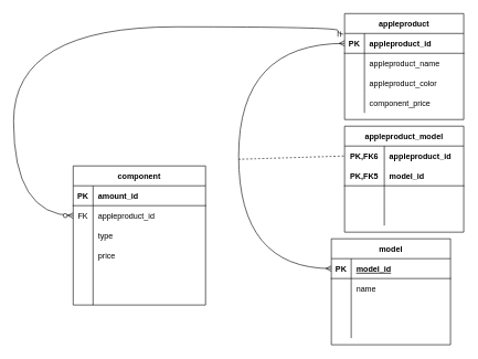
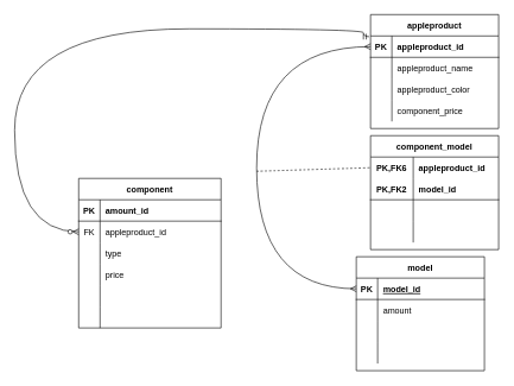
  <mxCell id="0" />
  <mxCell id="1" parent="0" />
  <mxCell id="2" value="appleproduct" style="shape=table;startSize=30;container=1;collapsible=1;childLayout=tableLayout;fixedRows=1;rowLines=0;fontStyle=1;align=center;resizeLast=1;" parent="1" vertex="1"><mxGeometry x="520" y="20" width="180" height="160" as="geometry" /></mxCell>
  <mxCell id="3" value="" style="shape=tableRow;horizontal=0;startSize=0;swimlaneHead=0;swimlaneBody=0;fillColor=none;collapsible=0;dropTarget=0;points=[[0,0.5],[1,0.5]];portConstraint=eastwest;top=0;left=0;right=0;bottom=1;" parent="2" vertex="1"><mxGeometry y="30" width="180" height="30" as="geometry" /></mxCell>
  <mxCell id="4" value="PK" style="shape=partialRectangle;connectable=0;fillColor=none;top=0;left=0;bottom=0;right=0;fontStyle=1;overflow=hidden;" parent="3" vertex="1"><mxGeometry width="30" height="30" as="geometry"><mxRectangle width="30" height="30" as="alternateBounds" /></mxGeometry></mxCell>
  <mxCell id="5" value="appleproduct_id" style="shape=partialRectangle;connectable=0;fillColor=none;top=0;left=0;bottom=0;right=0;align=left;spacingLeft=6;fontStyle=1;overflow=hidden;" parent="3" vertex="1"><mxGeometry x="30" width="150" height="30" as="geometry"><mxRectangle width="150" height="30" as="alternateBounds" /></mxGeometry></mxCell>
  <mxCell id="6" value="" style="shape=tableRow;horizontal=0;startSize=0;swimlaneHead=0;swimlaneBody=0;fillColor=none;collapsible=0;dropTarget=0;points=[[0,0.5],[1,0.5]];portConstraint=eastwest;top=0;left=0;right=0;bottom=0;" parent="2" vertex="1"><mxGeometry y="60" width="180" height="30" as="geometry" /></mxCell>
  <mxCell id="7" value="" style="shape=partialRectangle;connectable=0;fillColor=none;top=0;left=0;bottom=0;right=0;editable=1;overflow=hidden;" parent="6" vertex="1"><mxGeometry width="30" height="30" as="geometry"><mxRectangle width="30" height="30" as="alternateBounds" /></mxGeometry></mxCell>
  <mxCell id="8" value="appleproduct_name" style="shape=partialRectangle;connectable=0;fillColor=none;top=0;left=0;bottom=0;right=0;align=left;spacingLeft=6;overflow=hidden;" parent="6" vertex="1"><mxGeometry x="30" width="150" height="30" as="geometry"><mxRectangle width="150" height="30" as="alternateBounds" /></mxGeometry></mxCell>
  <mxCell id="9" value="" style="shape=tableRow;horizontal=0;startSize=0;swimlaneHead=0;swimlaneBody=0;fillColor=none;collapsible=0;dropTarget=0;points=[[0,0.5],[1,0.5]];portConstraint=eastwest;top=0;left=0;right=0;bottom=0;" parent="2" vertex="1"><mxGeometry y="90" width="180" height="30" as="geometry" /></mxCell>
  <mxCell id="10" value="" style="shape=partialRectangle;connectable=0;fillColor=none;top=0;left=0;bottom=0;right=0;editable=1;overflow=hidden;" parent="9" vertex="1"><mxGeometry width="30" height="30" as="geometry"><mxRectangle width="30" height="30" as="alternateBounds" /></mxGeometry></mxCell>
  <mxCell id="11" value="appleproduct_color" style="shape=partialRectangle;connectable=0;fillColor=none;top=0;left=0;bottom=0;right=0;align=left;spacingLeft=6;overflow=hidden;" parent="9" vertex="1"><mxGeometry x="30" width="150" height="30" as="geometry"><mxRectangle width="150" height="30" as="alternateBounds" /></mxGeometry></mxCell>
  <mxCell id="12" value="" style="shape=tableRow;horizontal=0;startSize=0;swimlaneHead=0;swimlaneBody=0;fillColor=none;collapsible=0;dropTarget=0;points=[[0,0.5],[1,0.5]];portConstraint=eastwest;top=0;left=0;right=0;bottom=0;" parent="2" vertex="1"><mxGeometry y="120" width="180" height="30" as="geometry" /></mxCell>
  <mxCell id="13" value="" style="shape=partialRectangle;connectable=0;fillColor=none;top=0;left=0;bottom=0;right=0;editable=1;overflow=hidden;" parent="12" vertex="1"><mxGeometry width="30" height="30" as="geometry"><mxRectangle width="30" height="30" as="alternateBounds" /></mxGeometry></mxCell>
  <mxCell id="14" value="component_price" style="shape=partialRectangle;connectable=0;fillColor=none;top=0;left=0;bottom=0;right=0;align=left;spacingLeft=6;overflow=hidden;" parent="12" vertex="1"><mxGeometry x="30" width="150" height="30" as="geometry"><mxRectangle width="150" height="30" as="alternateBounds" /></mxGeometry></mxCell>
  <mxCell id="15" value="model" style="shape=table;startSize=30;container=1;collapsible=1;childLayout=tableLayout;fixedRows=1;rowLines=0;fontStyle=1;align=center;resizeLast=1;" parent="1" vertex="1"><mxGeometry x="500" y="360" width="180" height="160" as="geometry" /></mxCell>
  <mxCell id="16" value="" style="shape=tableRow;horizontal=0;startSize=0;swimlaneHead=0;swimlaneBody=0;fillColor=none;collapsible=0;dropTarget=0;points=[[0,0.5],[1,0.5]];portConstraint=eastwest;top=0;left=0;right=0;bottom=1;" parent="15" vertex="1"><mxGeometry y="30" width="180" height="30" as="geometry" /></mxCell>
  <mxCell id="17" value="PK" style="shape=partialRectangle;connectable=0;fillColor=none;top=0;left=0;bottom=0;right=0;fontStyle=1;overflow=hidden;" parent="16" vertex="1"><mxGeometry width="30" height="30" as="geometry"><mxRectangle width="30" height="30" as="alternateBounds" /></mxGeometry></mxCell>
  <mxCell id="18" value="model_id" style="shape=partialRectangle;connectable=0;fillColor=none;top=0;left=0;bottom=0;right=0;align=left;spacingLeft=6;fontStyle=5;overflow=hidden;" parent="16" vertex="1"><mxGeometry x="30" width="150" height="30" as="geometry"><mxRectangle width="150" height="30" as="alternateBounds" /></mxGeometry></mxCell>
  <mxCell id="19" value="" style="shape=tableRow;horizontal=0;startSize=0;swimlaneHead=0;swimlaneBody=0;fillColor=none;collapsible=0;dropTarget=0;points=[[0,0.5],[1,0.5]];portConstraint=eastwest;top=0;left=0;right=0;bottom=0;" parent="15" vertex="1"><mxGeometry y="60" width="180" height="30" as="geometry" /></mxCell>
  <mxCell id="20" value="" style="shape=partialRectangle;connectable=0;fillColor=none;top=0;left=0;bottom=0;right=0;editable=1;overflow=hidden;" parent="19" vertex="1"><mxGeometry width="30" height="30" as="geometry"><mxRectangle width="30" height="30" as="alternateBounds" /></mxGeometry></mxCell>
- <mxCell id="21" value="name" style="shape=partialRectangle;connectable=0;fillColor=none;top=0;left=0;bottom=0;right=0;align=left;spacingLeft=6;overflow=hidden;" parent="19" vertex="1"><mxGeometry x="30" width="150" height="30" as="geometry"><mxRectangle width="150" height="30" as="alternateBounds" /></mxGeometry></mxCell>
+ <mxCell id="21" value="amount" style="shape=partialRectangle;connectable=0;fillColor=none;top=0;left=0;bottom=0;right=0;align=left;spacingLeft=6;overflow=hidden;" parent="19" vertex="1"><mxGeometry x="30" width="150" height="30" as="geometry"><mxRectangle width="150" height="30" as="alternateBounds" /></mxGeometry></mxCell>
  <mxCell id="22" value="" style="shape=tableRow;horizontal=0;startSize=0;swimlaneHead=0;swimlaneBody=0;fillColor=none;collapsible=0;dropTarget=0;points=[[0,0.5],[1,0.5]];portConstraint=eastwest;top=0;left=0;right=0;bottom=0;" parent="15" vertex="1"><mxGeometry y="90" width="180" height="30" as="geometry" /></mxCell>
  <mxCell id="23" value="" style="shape=partialRectangle;connectable=0;fillColor=none;top=0;left=0;bottom=0;right=0;editable=1;overflow=hidden;" parent="22" vertex="1"><mxGeometry width="30" height="30" as="geometry"><mxRectangle width="30" height="30" as="alternateBounds" /></mxGeometry></mxCell>
  <mxCell id="24" value="" style="shape=partialRectangle;connectable=0;fillColor=none;top=0;left=0;bottom=0;right=0;align=left;spacingLeft=6;overflow=hidden;" parent="22" vertex="1"><mxGeometry x="30" width="150" height="30" as="geometry"><mxRectangle width="150" height="30" as="alternateBounds" /></mxGeometry></mxCell>
  <mxCell id="25" value="" style="shape=tableRow;horizontal=0;startSize=0;swimlaneHead=0;swimlaneBody=0;fillColor=none;collapsible=0;dropTarget=0;points=[[0,0.5],[1,0.5]];portConstraint=eastwest;top=0;left=0;right=0;bottom=0;" parent="15" vertex="1"><mxGeometry y="120" width="180" height="30" as="geometry" /></mxCell>
  <mxCell id="26" value="" style="shape=partialRectangle;connectable=0;fillColor=none;top=0;left=0;bottom=0;right=0;editable=1;overflow=hidden;" parent="25" vertex="1"><mxGeometry width="30" height="30" as="geometry"><mxRectangle width="30" height="30" as="alternateBounds" /></mxGeometry></mxCell>
  <mxCell id="27" value="" style="shape=partialRectangle;connectable=0;fillColor=none;top=0;left=0;bottom=0;right=0;align=left;spacingLeft=6;overflow=hidden;" parent="25" vertex="1"><mxGeometry x="30" width="150" height="30" as="geometry"><mxRectangle width="150" height="30" as="alternateBounds" /></mxGeometry></mxCell>
- <mxCell id="28" value="appleproduct_model" style="shape=table;startSize=30;container=1;collapsible=1;childLayout=tableLayout;fixedRows=1;rowLines=0;fontStyle=1;align=center;resizeLast=1;" parent="1" vertex="1"><mxGeometry x="520" y="190" width="180" height="160" as="geometry" /></mxCell>
+ <mxCell id="28" value="component_model" style="shape=table;startSize=30;container=1;collapsible=1;childLayout=tableLayout;fixedRows=1;rowLines=0;fontStyle=1;align=center;resizeLast=1;" parent="1" vertex="1"><mxGeometry x="520" y="190" width="180" height="160" as="geometry" /></mxCell>
  <mxCell id="29" value="" style="shape=tableRow;horizontal=0;startSize=0;swimlaneHead=0;swimlaneBody=0;fillColor=none;collapsible=0;dropTarget=0;points=[[0,0.5],[1,0.5]];portConstraint=eastwest;top=0;left=0;right=0;bottom=0;" parent="28" vertex="1"><mxGeometry y="30" width="180" height="30" as="geometry" /></mxCell>
  <mxCell id="30" value="PK,FK6" style="shape=partialRectangle;connectable=0;fillColor=none;top=0;left=0;bottom=0;right=0;fontStyle=1;overflow=hidden;" parent="29" vertex="1"><mxGeometry width="60" height="30" as="geometry"><mxRectangle width="60" height="30" as="alternateBounds" /></mxGeometry></mxCell>
  <mxCell id="31" value="appleproduct_id" style="shape=partialRectangle;connectable=0;fillColor=none;top=0;left=0;bottom=0;right=0;align=left;spacingLeft=6;fontStyle=1;overflow=hidden;" parent="29" vertex="1"><mxGeometry x="60" width="120" height="30" as="geometry"><mxRectangle width="120" height="30" as="alternateBounds" /></mxGeometry></mxCell>
  <mxCell id="32" value="" style="shape=tableRow;horizontal=0;startSize=0;swimlaneHead=0;swimlaneBody=0;fillColor=none;collapsible=0;dropTarget=0;points=[[0,0.5],[1,0.5]];portConstraint=eastwest;top=0;left=0;right=0;bottom=1;" parent="28" vertex="1"><mxGeometry y="60" width="180" height="30" as="geometry" /></mxCell>
- <mxCell id="33" value="PK,FK5" style="shape=partialRectangle;connectable=0;fillColor=none;top=0;left=0;bottom=0;right=0;fontStyle=1;overflow=hidden;" parent="32" vertex="1"><mxGeometry width="60" height="30" as="geometry"><mxRectangle width="60" height="30" as="alternateBounds" /></mxGeometry></mxCell>
+ <mxCell id="33" value="PK,FK2" style="shape=partialRectangle;connectable=0;fillColor=none;top=0;left=0;bottom=0;right=0;fontStyle=1;overflow=hidden;" parent="32" vertex="1"><mxGeometry width="60" height="30" as="geometry"><mxRectangle width="60" height="30" as="alternateBounds" /></mxGeometry></mxCell>
  <mxCell id="34" value="model_id" style="shape=partialRectangle;connectable=0;fillColor=none;top=0;left=0;bottom=0;right=0;align=left;spacingLeft=6;fontStyle=1;overflow=hidden;" parent="32" vertex="1"><mxGeometry x="60" width="120" height="30" as="geometry"><mxRectangle width="120" height="30" as="alternateBounds" /></mxGeometry></mxCell>
  <mxCell id="35" value="" style="shape=tableRow;horizontal=0;startSize=0;swimlaneHead=0;swimlaneBody=0;fillColor=none;collapsible=0;dropTarget=0;points=[[0,0.5],[1,0.5]];portConstraint=eastwest;top=0;left=0;right=0;bottom=0;" parent="28" vertex="1"><mxGeometry y="90" width="180" height="30" as="geometry" /></mxCell>
  <mxCell id="36" value="" style="shape=partialRectangle;connectable=0;fillColor=none;top=0;left=0;bottom=0;right=0;editable=1;overflow=hidden;" parent="35" vertex="1"><mxGeometry width="60" height="30" as="geometry"><mxRectangle width="60" height="30" as="alternateBounds" /></mxGeometry></mxCell>
  <mxCell id="37" value="" style="shape=partialRectangle;connectable=0;fillColor=none;top=0;left=0;bottom=0;right=0;align=left;spacingLeft=6;overflow=hidden;" parent="35" vertex="1"><mxGeometry x="60" width="120" height="30" as="geometry"><mxRectangle width="120" height="30" as="alternateBounds" /></mxGeometry></mxCell>
  <mxCell id="38" value="" style="shape=tableRow;horizontal=0;startSize=0;swimlaneHead=0;swimlaneBody=0;fillColor=none;collapsible=0;dropTarget=0;points=[[0,0.5],[1,0.5]];portConstraint=eastwest;top=0;left=0;right=0;bottom=0;" parent="28" vertex="1"><mxGeometry y="120" width="180" height="30" as="geometry" /></mxCell>
  <mxCell id="39" value="" style="shape=partialRectangle;connectable=0;fillColor=none;top=0;left=0;bottom=0;right=0;editable=1;overflow=hidden;" parent="38" vertex="1"><mxGeometry width="60" height="30" as="geometry"><mxRectangle width="60" height="30" as="alternateBounds" /></mxGeometry></mxCell>
  <mxCell id="40" value="" style="shape=partialRectangle;connectable=0;fillColor=none;top=0;left=0;bottom=0;right=0;align=left;spacingLeft=6;overflow=hidden;" parent="38" vertex="1"><mxGeometry x="60" width="120" height="30" as="geometry"><mxRectangle width="120" height="30" as="alternateBounds" /></mxGeometry></mxCell>
  <mxCell id="41" value="" style="fontSize=12;html=1;endArrow=ERmany;startArrow=ERmany;rounded=0;entryX=0;entryY=0.5;entryDx=0;entryDy=0;edgeStyle=orthogonalEdgeStyle;curved=1;exitX=0;exitY=0.5;exitDx=0;exitDy=0;" parent="1" source="16" target="3" edge="1"><mxGeometry width="100" height="100" relative="1" as="geometry"><mxPoint x="470" y="330" as="sourcePoint" /><mxPoint x="70" y="270" as="targetPoint" /><Array as="points"><mxPoint x="360" y="405" /><mxPoint x="360" y="65" /></Array></mxGeometry></mxCell>
  <mxCell id="42" value="" style="endArrow=none;html=1;rounded=0;curved=1;dashed=1;entryX=0;entryY=0.5;entryDx=0;entryDy=0;" parent="1" target="29" edge="1"><mxGeometry relative="1" as="geometry"><mxPoint x="360" y="240" as="sourcePoint" /><mxPoint x="490" y="240" as="targetPoint" /></mxGeometry></mxCell>
  <mxCell id="43" value="component" style="shape=table;startSize=30;container=1;collapsible=1;childLayout=tableLayout;fixedRows=1;rowLines=0;fontStyle=1;align=center;resizeLast=1;" parent="1" vertex="1"><mxGeometry x="110" y="250" width="200" height="210" as="geometry"><mxRectangle x="170" y="270" width="110" height="30" as="alternateBounds" /></mxGeometry></mxCell>
  <mxCell id="44" value="" style="shape=tableRow;horizontal=0;startSize=0;swimlaneHead=0;swimlaneBody=0;fillColor=none;collapsible=0;dropTarget=0;points=[[0,0.5],[1,0.5]];portConstraint=eastwest;top=0;left=0;right=0;bottom=1;" parent="43" vertex="1"><mxGeometry y="30" width="200" height="30" as="geometry" /></mxCell>
  <mxCell id="45" value="PK" style="shape=partialRectangle;connectable=0;fillColor=none;top=0;left=0;bottom=0;right=0;fontStyle=1;overflow=hidden;" parent="44" vertex="1"><mxGeometry width="30" height="30" as="geometry"><mxRectangle width="30" height="30" as="alternateBounds" /></mxGeometry></mxCell>
  <mxCell id="46" value="amount_id" style="shape=partialRectangle;connectable=0;fillColor=none;top=0;left=0;bottom=0;right=0;align=left;spacingLeft=6;fontStyle=1;overflow=hidden;" parent="44" vertex="1"><mxGeometry x="30" width="170" height="30" as="geometry"><mxRectangle width="170" height="30" as="alternateBounds" /></mxGeometry></mxCell>
  <mxCell id="47" value="" style="shape=tableRow;horizontal=0;startSize=0;swimlaneHead=0;swimlaneBody=0;fillColor=none;collapsible=0;dropTarget=0;points=[[0,0.5],[1,0.5]];portConstraint=eastwest;top=0;left=0;right=0;bottom=0;" parent="43" vertex="1"><mxGeometry y="60" width="200" height="30" as="geometry" /></mxCell>
  <mxCell id="48" value="FK" style="shape=partialRectangle;connectable=0;fillColor=none;top=0;left=0;bottom=0;right=0;editable=1;overflow=hidden;" parent="47" vertex="1"><mxGeometry width="30" height="30" as="geometry"><mxRectangle width="30" height="30" as="alternateBounds" /></mxGeometry></mxCell>
  <mxCell id="49" value="appleproduct_id" style="shape=partialRectangle;connectable=0;fillColor=none;top=0;left=0;bottom=0;right=0;align=left;spacingLeft=6;overflow=hidden;" parent="47" vertex="1"><mxGeometry x="30" width="170" height="30" as="geometry"><mxRectangle width="170" height="30" as="alternateBounds" /></mxGeometry></mxCell>
  <mxCell id="50" value="" style="shape=tableRow;horizontal=0;startSize=0;swimlaneHead=0;swimlaneBody=0;fillColor=none;collapsible=0;dropTarget=0;points=[[0,0.5],[1,0.5]];portConstraint=eastwest;top=0;left=0;right=0;bottom=0;" parent="43" vertex="1"><mxGeometry y="90" width="200" height="30" as="geometry" /></mxCell>
  <mxCell id="51" value="" style="shape=partialRectangle;connectable=0;fillColor=none;top=0;left=0;bottom=0;right=0;editable=1;overflow=hidden;" parent="50" vertex="1"><mxGeometry width="30" height="30" as="geometry"><mxRectangle width="30" height="30" as="alternateBounds" /></mxGeometry></mxCell>
  <mxCell id="52" value="type" style="shape=partialRectangle;connectable=0;fillColor=none;top=0;left=0;bottom=0;right=0;align=left;spacingLeft=6;overflow=hidden;" parent="50" vertex="1"><mxGeometry x="30" width="170" height="30" as="geometry"><mxRectangle width="170" height="30" as="alternateBounds" /></mxGeometry></mxCell>
  <mxCell id="53" value="" style="shape=tableRow;horizontal=0;startSize=0;swimlaneHead=0;swimlaneBody=0;fillColor=none;collapsible=0;dropTarget=0;points=[[0,0.5],[1,0.5]];portConstraint=eastwest;top=0;left=0;right=0;bottom=0;" parent="43" vertex="1"><mxGeometry y="120" width="200" height="30" as="geometry" /></mxCell>
  <mxCell id="54" value="" style="shape=partialRectangle;connectable=0;fillColor=none;top=0;left=0;bottom=0;right=0;editable=1;overflow=hidden;" parent="53" vertex="1"><mxGeometry width="30" height="30" as="geometry"><mxRectangle width="30" height="30" as="alternateBounds" /></mxGeometry></mxCell>
  <mxCell id="55" value="price" style="shape=partialRectangle;connectable=0;fillColor=none;top=0;left=0;bottom=0;right=0;align=left;spacingLeft=6;overflow=hidden;" parent="53" vertex="1"><mxGeometry x="30" width="170" height="30" as="geometry"><mxRectangle width="170" height="30" as="alternateBounds" /></mxGeometry></mxCell>
  <mxCell id="56" value="" style="shape=tableRow;horizontal=0;startSize=0;swimlaneHead=0;swimlaneBody=0;fillColor=none;collapsible=0;dropTarget=0;points=[[0,0.5],[1,0.5]];portConstraint=eastwest;top=0;left=0;right=0;bottom=0;" parent="43" vertex="1"><mxGeometry y="150" width="200" height="30" as="geometry" /></mxCell>
  <mxCell id="57" value="" style="shape=partialRectangle;connectable=0;fillColor=none;top=0;left=0;bottom=0;right=0;editable=1;overflow=hidden;" parent="56" vertex="1"><mxGeometry width="30" height="30" as="geometry"><mxRectangle width="30" height="30" as="alternateBounds" /></mxGeometry></mxCell>
  <mxCell id="58" value="" style="shape=partialRectangle;connectable=0;fillColor=none;top=0;left=0;bottom=0;right=0;align=left;spacingLeft=6;overflow=hidden;" parent="56" vertex="1"><mxGeometry x="30" width="170" height="30" as="geometry"><mxRectangle width="170" height="30" as="alternateBounds" /></mxGeometry></mxCell>
  <mxCell id="59" value="" style="shape=tableRow;horizontal=0;startSize=0;swimlaneHead=0;swimlaneBody=0;fillColor=none;collapsible=0;dropTarget=0;points=[[0,0.5],[1,0.5]];portConstraint=eastwest;top=0;left=0;right=0;bottom=0;" parent="43" vertex="1"><mxGeometry y="180" width="200" height="30" as="geometry" /></mxCell>
  <mxCell id="60" value="" style="shape=partialRectangle;connectable=0;fillColor=none;top=0;left=0;bottom=0;right=0;editable=1;overflow=hidden;" parent="59" vertex="1"><mxGeometry width="30" height="30" as="geometry"><mxRectangle width="30" height="30" as="alternateBounds" /></mxGeometry></mxCell>
  <mxCell id="61" value="" style="shape=partialRectangle;connectable=0;fillColor=none;top=0;left=0;bottom=0;right=0;align=left;spacingLeft=6;overflow=hidden;" parent="59" vertex="1"><mxGeometry x="30" width="170" height="30" as="geometry"><mxRectangle width="170" height="30" as="alternateBounds" /></mxGeometry></mxCell>
  <mxCell id="62" value="" style="edgeStyle=orthogonalEdgeStyle;fontSize=12;html=1;endArrow=ERzeroToMany;startArrow=ERmandOne;rounded=0;curved=1;exitX=-0.011;exitY=0.033;exitDx=0;exitDy=0;exitPerimeter=0;entryX=0;entryY=0.5;entryDx=0;entryDy=0;" parent="1" source="3" target="47" edge="1"><mxGeometry width="100" height="100" relative="1" as="geometry"><mxPoint x="270" y="120" as="sourcePoint" /><mxPoint x="70" y="140" as="targetPoint" /><Array as="points"><mxPoint x="510" y="51" /><mxPoint x="510" y="40" /><mxPoint x="20" y="40" /><mxPoint x="20" y="325" /></Array></mxGeometry></mxCell>
